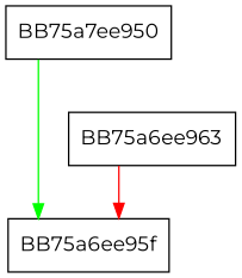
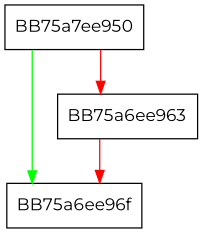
  digraph {
    fontname=Montserrat
    splines=ortho
    node [fontname=Montserrat shape=box]
    edge [color=red fontname=Montserrat]
    n1 [label=BB75a7ee950]
-   BB75a6ee96f [label=BB75a6ee95f]
+   BB75a6ee96f
    BB75a6ee963
    n1 -> BB75a6ee96f [color=green]
+   n1 -> BB75a6ee963
    BB75a6ee963 -> BB75a6ee96f
  }
